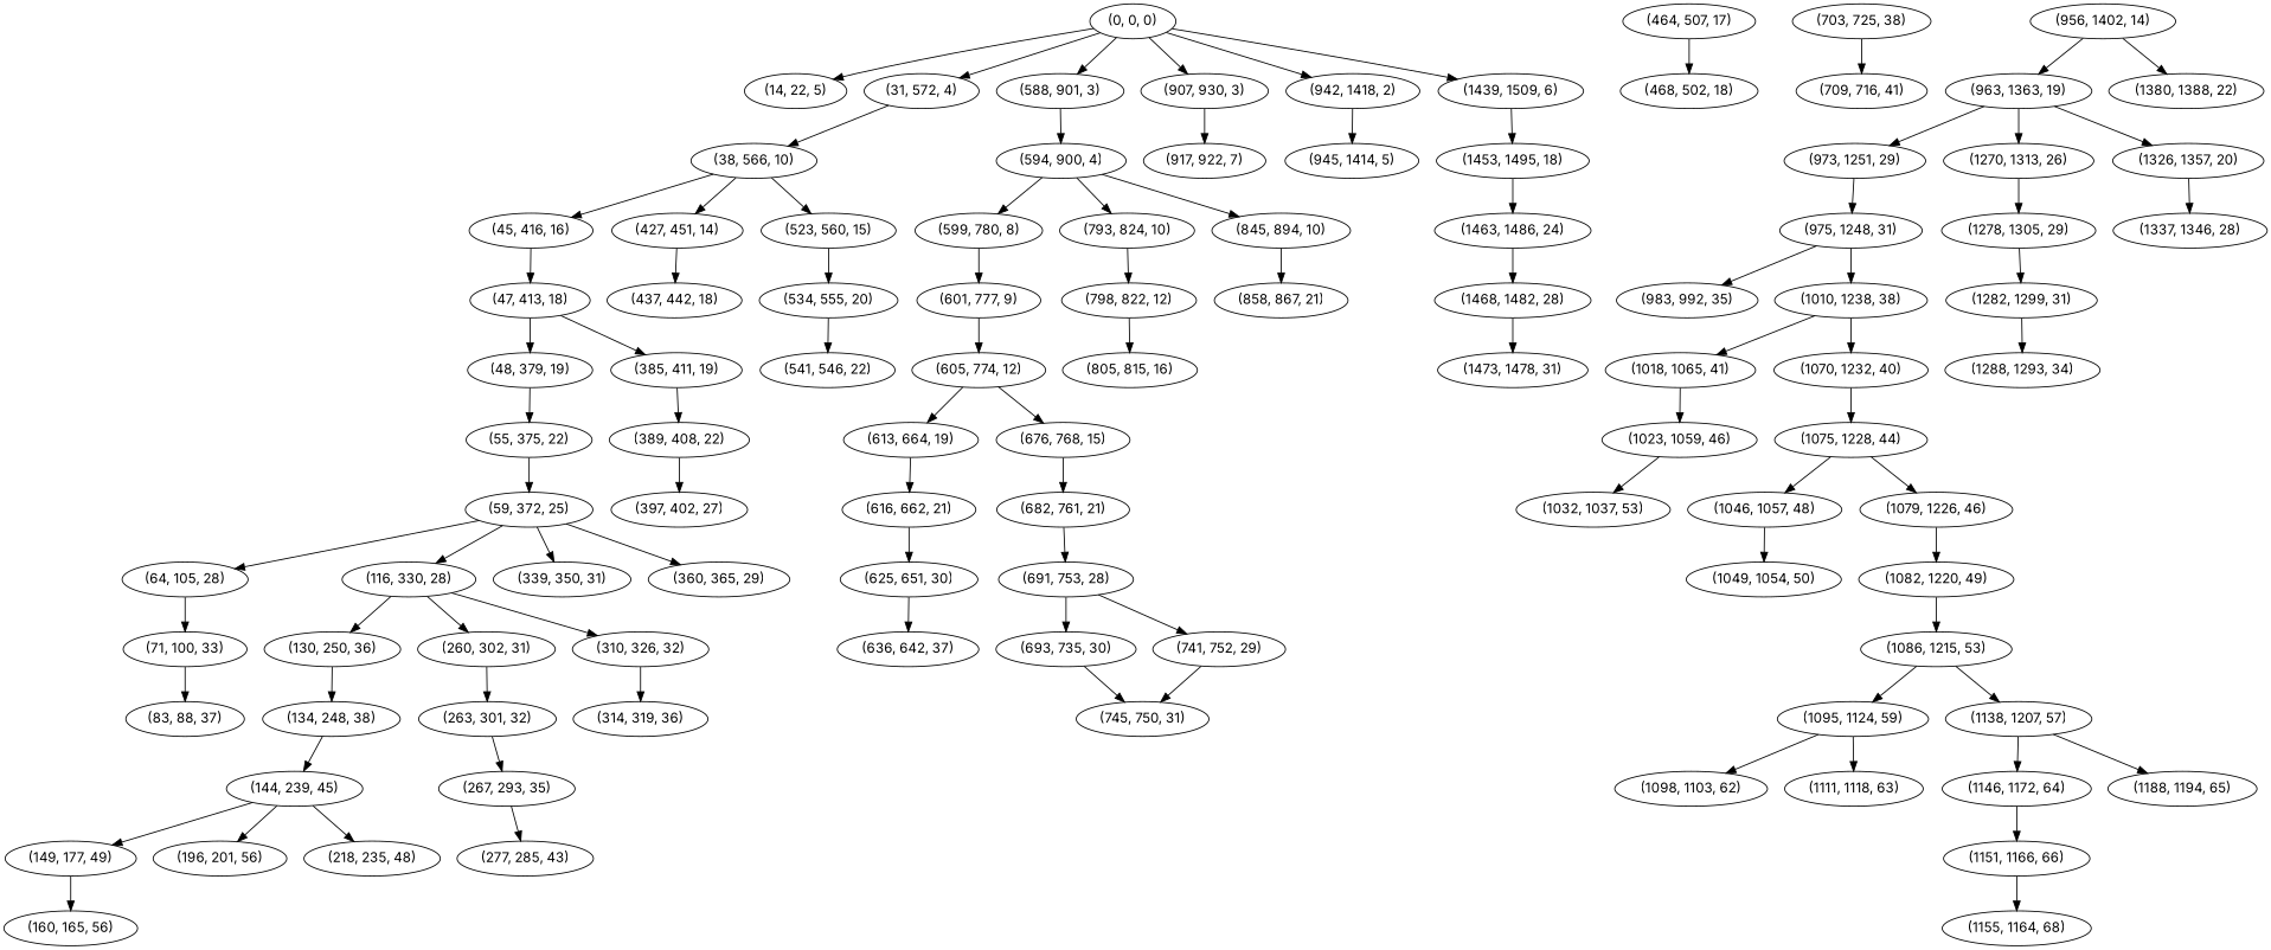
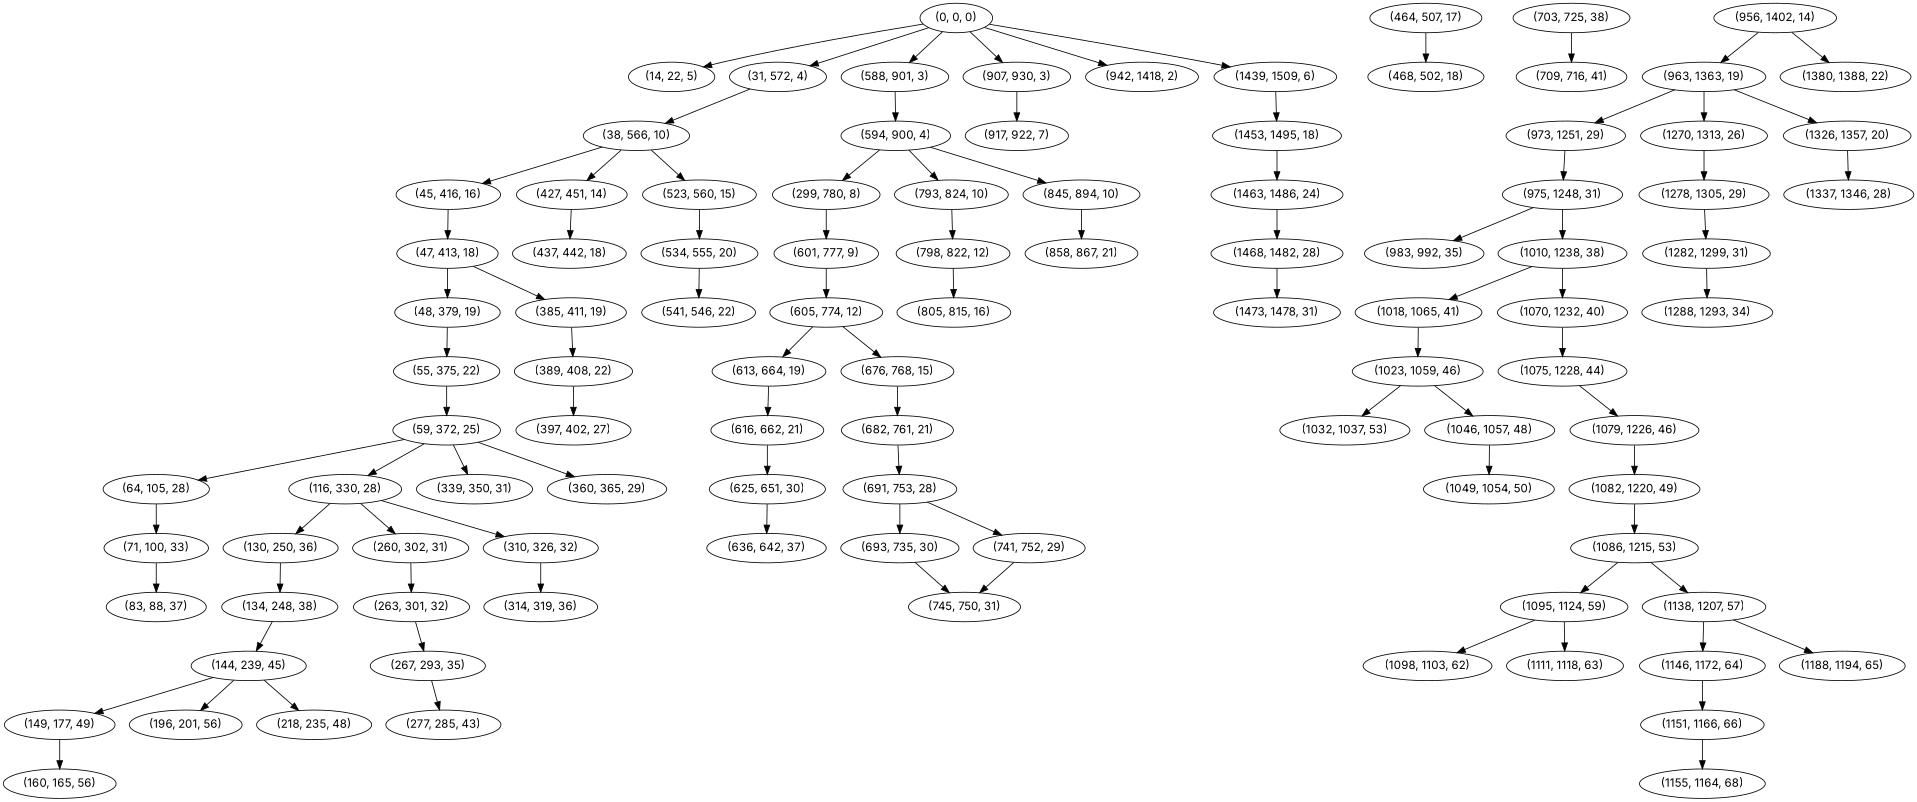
  digraph {
    fontname=Inter
    node [fontname=Inter]
    edge [fontname=Inter]
    "(0, 0, 0)"
    "(14, 22, 5)"
    "(31, 572, 4)"
    "(588, 901, 3)"
    "(907, 930, 3)"
    "(942, 1418, 2)"
    "(1439, 1509, 6)"
    "(38, 566, 10)"
    "(594, 900, 4)"
    "(917, 922, 7)"
-   "(945, 1414, 5)"
    "(1453, 1495, 18)"
    "(45, 416, 16)"
    "(427, 451, 14)"
    "(523, 560, 15)"
    "(47, 413, 18)"
    "(437, 442, 18)"
    "(534, 555, 20)"
    "(48, 379, 19)"
    "(385, 411, 19)"
    "(55, 375, 22)"
    "(389, 408, 22)"
    "(59, 372, 25)"
    "(64, 105, 28)"
    "(116, 330, 28)"
    "(339, 350, 31)"
    "(360, 365, 29)"
    "(71, 100, 33)"
    "(130, 250, 36)"
    "(260, 302, 31)"
    "(310, 326, 32)"
    "(83, 88, 37)"
    "(134, 248, 38)"
    "(263, 301, 32)"
    "(314, 319, 36)"
    "(144, 239, 45)"
    "(149, 177, 49)"
    "(196, 201, 56)"
    "(218, 235, 48)"
    "(160, 165, 56)"
    "(267, 293, 35)"
    "(277, 285, 43)"
    "(397, 402, 27)"
    "(464, 507, 17)"
    "(468, 502, 18)"
    "(541, 546, 22)"
-   "(599, 780, 8)"
+   "(599, 780, 8)" [label="(299, 780, 8)"]
    "(793, 824, 10)"
    "(845, 894, 10)"
    "(601, 777, 9)"
    "(798, 822, 12)"
    "(858, 867, 21)"
    "(605, 774, 12)"
    "(613, 664, 19)"
    "(676, 768, 15)"
    "(616, 662, 21)"
    "(682, 761, 21)"
    "(625, 651, 30)"
    "(636, 642, 37)"
    "(691, 753, 28)"
    "(693, 735, 30)"
    "(741, 752, 29)"
    "(745, 750, 31)"
    "(703, 725, 38)"
    "(709, 716, 41)"
    "(805, 815, 16)"
    "(956, 1402, 14)"
    "(963, 1363, 19)"
    "(1380, 1388, 22)"
    "(973, 1251, 29)"
    "(1270, 1313, 26)"
    "(1326, 1357, 20)"
    "(975, 1248, 31)"
    "(1278, 1305, 29)"
    "(1337, 1346, 28)"
    "(983, 992, 35)"
    "(1010, 1238, 38)"
    "(1018, 1065, 41)"
    "(1070, 1232, 40)"
    "(1023, 1059, 46)"
    "(1075, 1228, 44)"
    "(1032, 1037, 53)"
    "(1046, 1057, 48)"
    "(1049, 1054, 50)"
    "(1079, 1226, 46)"
    "(1082, 1220, 49)"
    "(1086, 1215, 53)"
    "(1095, 1124, 59)"
    "(1138, 1207, 57)"
    "(1098, 1103, 62)"
    "(1111, 1118, 63)"
    "(1146, 1172, 64)"
    "(1188, 1194, 65)"
    "(1151, 1166, 66)"
    "(1155, 1164, 68)"
    "(1282, 1299, 31)"
    "(1288, 1293, 34)"
    "(1463, 1486, 24)"
    "(1468, 1482, 28)"
    "(1473, 1478, 31)"
    "(0, 0, 0)" -> "(14, 22, 5)"
    "(0, 0, 0)" -> "(31, 572, 4)"
    "(0, 0, 0)" -> "(588, 901, 3)"
    "(0, 0, 0)" -> "(907, 930, 3)"
    "(0, 0, 0)" -> "(942, 1418, 2)"
    "(0, 0, 0)" -> "(1439, 1509, 6)"
    "(31, 572, 4)" -> "(38, 566, 10)"
    "(588, 901, 3)" -> "(594, 900, 4)"
    "(907, 930, 3)" -> "(917, 922, 7)"
-   "(942, 1418, 2)" -> "(945, 1414, 5)"
    "(1439, 1509, 6)" -> "(1453, 1495, 18)"
    "(38, 566, 10)" -> "(45, 416, 16)"
    "(38, 566, 10)" -> "(427, 451, 14)"
    "(38, 566, 10)" -> "(523, 560, 15)"
    "(594, 900, 4)" -> "(599, 780, 8)"
    "(594, 900, 4)" -> "(793, 824, 10)"
    "(594, 900, 4)" -> "(845, 894, 10)"
    "(1453, 1495, 18)" -> "(1463, 1486, 24)"
    "(45, 416, 16)" -> "(47, 413, 18)"
    "(427, 451, 14)" -> "(437, 442, 18)"
    "(523, 560, 15)" -> "(534, 555, 20)"
    "(47, 413, 18)" -> "(48, 379, 19)"
    "(47, 413, 18)" -> "(385, 411, 19)"
    "(534, 555, 20)" -> "(541, 546, 22)"
    "(48, 379, 19)" -> "(55, 375, 22)"
    "(385, 411, 19)" -> "(389, 408, 22)"
    "(55, 375, 22)" -> "(59, 372, 25)"
    "(389, 408, 22)" -> "(397, 402, 27)"
    "(59, 372, 25)" -> "(64, 105, 28)"
    "(59, 372, 25)" -> "(116, 330, 28)"
    "(59, 372, 25)" -> "(339, 350, 31)"
    "(59, 372, 25)" -> "(360, 365, 29)"
    "(64, 105, 28)" -> "(71, 100, 33)"
    "(116, 330, 28)" -> "(130, 250, 36)"
    "(116, 330, 28)" -> "(260, 302, 31)"
    "(116, 330, 28)" -> "(310, 326, 32)"
    "(71, 100, 33)" -> "(83, 88, 37)"
    "(130, 250, 36)" -> "(134, 248, 38)"
    "(260, 302, 31)" -> "(263, 301, 32)"
    "(310, 326, 32)" -> "(314, 319, 36)"
    "(134, 248, 38)" -> "(144, 239, 45)"
    "(263, 301, 32)" -> "(267, 293, 35)"
    "(144, 239, 45)" -> "(149, 177, 49)"
    "(144, 239, 45)" -> "(196, 201, 56)"
    "(144, 239, 45)" -> "(218, 235, 48)"
    "(149, 177, 49)" -> "(160, 165, 56)"
    "(267, 293, 35)" -> "(277, 285, 43)"
    "(464, 507, 17)" -> "(468, 502, 18)"
    "(599, 780, 8)" -> "(601, 777, 9)"
    "(793, 824, 10)" -> "(798, 822, 12)"
    "(845, 894, 10)" -> "(858, 867, 21)"
    "(601, 777, 9)" -> "(605, 774, 12)"
    "(798, 822, 12)" -> "(805, 815, 16)"
    "(605, 774, 12)" -> "(613, 664, 19)"
    "(605, 774, 12)" -> "(676, 768, 15)"
    "(613, 664, 19)" -> "(616, 662, 21)"
    "(676, 768, 15)" -> "(682, 761, 21)"
    "(616, 662, 21)" -> "(625, 651, 30)"
    "(682, 761, 21)" -> "(691, 753, 28)"
    "(625, 651, 30)" -> "(636, 642, 37)"
    "(691, 753, 28)" -> "(693, 735, 30)"
    "(691, 753, 28)" -> "(741, 752, 29)"
    "(693, 735, 30)" -> "(745, 750, 31)"
    "(741, 752, 29)" -> "(745, 750, 31)"
    "(703, 725, 38)" -> "(709, 716, 41)"
    "(956, 1402, 14)" -> "(963, 1363, 19)"
    "(956, 1402, 14)" -> "(1380, 1388, 22)"
    "(963, 1363, 19)" -> "(973, 1251, 29)"
    "(963, 1363, 19)" -> "(1270, 1313, 26)"
    "(963, 1363, 19)" -> "(1326, 1357, 20)"
    "(973, 1251, 29)" -> "(975, 1248, 31)"
    "(1270, 1313, 26)" -> "(1278, 1305, 29)"
    "(1326, 1357, 20)" -> "(1337, 1346, 28)"
    "(975, 1248, 31)" -> "(983, 992, 35)"
    "(975, 1248, 31)" -> "(1010, 1238, 38)"
    "(1278, 1305, 29)" -> "(1282, 1299, 31)"
    "(1010, 1238, 38)" -> "(1018, 1065, 41)"
    "(1010, 1238, 38)" -> "(1070, 1232, 40)"
    "(1018, 1065, 41)" -> "(1023, 1059, 46)"
    "(1070, 1232, 40)" -> "(1075, 1228, 44)"
    "(1023, 1059, 46)" -> "(1032, 1037, 53)"
-   "(1075, 1228, 44)" -> "(1046, 1057, 48)"
+   "(1023, 1059, 46)" -> "(1046, 1057, 48)"
    "(1075, 1228, 44)" -> "(1079, 1226, 46)"
    "(1046, 1057, 48)" -> "(1049, 1054, 50)"
    "(1079, 1226, 46)" -> "(1082, 1220, 49)"
    "(1082, 1220, 49)" -> "(1086, 1215, 53)"
    "(1086, 1215, 53)" -> "(1095, 1124, 59)"
    "(1086, 1215, 53)" -> "(1138, 1207, 57)"
    "(1095, 1124, 59)" -> "(1098, 1103, 62)"
    "(1095, 1124, 59)" -> "(1111, 1118, 63)"
    "(1138, 1207, 57)" -> "(1146, 1172, 64)"
    "(1138, 1207, 57)" -> "(1188, 1194, 65)"
    "(1146, 1172, 64)" -> "(1151, 1166, 66)"
    "(1151, 1166, 66)" -> "(1155, 1164, 68)"
    "(1282, 1299, 31)" -> "(1288, 1293, 34)"
    "(1463, 1486, 24)" -> "(1468, 1482, 28)"
    "(1468, 1482, 28)" -> "(1473, 1478, 31)"
  }
